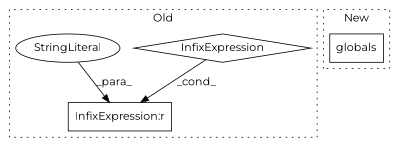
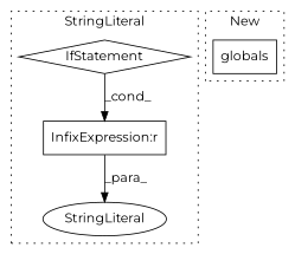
  digraph {
    fontname=Montserrat
    node [fontname=Montserrat shape=box]
    edge [fontname=Montserrat]
-   n1 [a=25 l="4,2" label=InfixExpression s="1451,1487" shape=diamond]
+   n1 [a=25 l="4,2" label=IfStatement s="1451,1487" shape=diamond]
    n2 [a=27 l=4 label="InfixExpression:r" s=1473]
    n3 [a=45 l=10 label=StringLiteral s=1477 shape=ellipse]
    n4 [a=32 l=9 label=globals s=1214]
    subgraph cluster_1 {
-     label=Old
+     label=StringLiteral
      style=dotted
      n1
      n2
      n3
    }
    subgraph cluster_2 {
      label=New
      style=dotted
      n4
    }
    n1 -> n2 [label=_cond_]
-   n3 -> n2 [label=_para_]
+   n2 -> n3 [label=_para_]
  }
